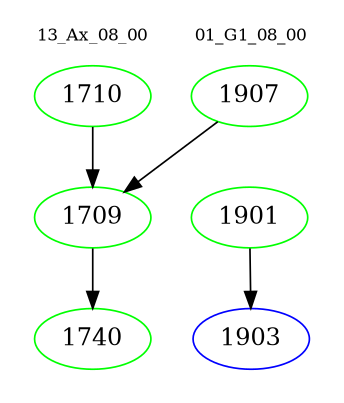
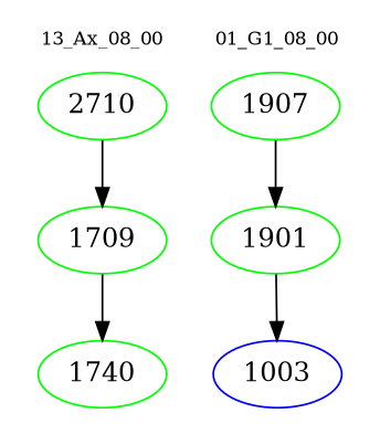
  digraph {
    node [color=green]
    edge [color=black]
-   n1 [label=1710]
+   n1 [label=2710]
    n2 [label=1709]
    n3 [label=1740]
    n4 [label=1907]
    n5 [label=1901]
-   n6 [color=blue label=1903]
+   n6 [color=blue label=1003]
    subgraph cluster_1 {
      color=white
      fontsize=10
      label="13_Ax_08_00"
      n1
      n2
      n3
    }
    subgraph cluster_2 {
      color=white
      fontsize=10
      label="01_G1_08_00"
      n4
      n5
      n6
    }
    n1 -> n2
    n2 -> n3
-   n4 -> n2
+   n4 -> n5
    n5 -> n6
  }
